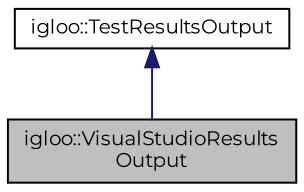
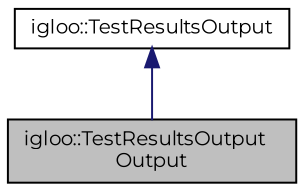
  digraph {
    fontname=Montserrat
    node [color=black fontname=Montserrat fontsize=10 shape=record style=filled]
-   n1 [fillcolor=grey75 fontcolor=black height=0.2 label="igloo::VisualStudioResults\lOutput" width=0.4]
+   n1 [fillcolor=grey75 fontcolor=black height=0.2 label="igloo::TestResultsOutput\lOutput" width=0.4]
    n2 [fillcolor=white height=0.2 label="igloo::TestResultsOutput" width=0.4]
    n2 -> n1 [color=midnightblue dir=back fontname=Montserrat fontsize=10 labelfontname=Helvetica labelfontsize=10 style=solid]
  }
